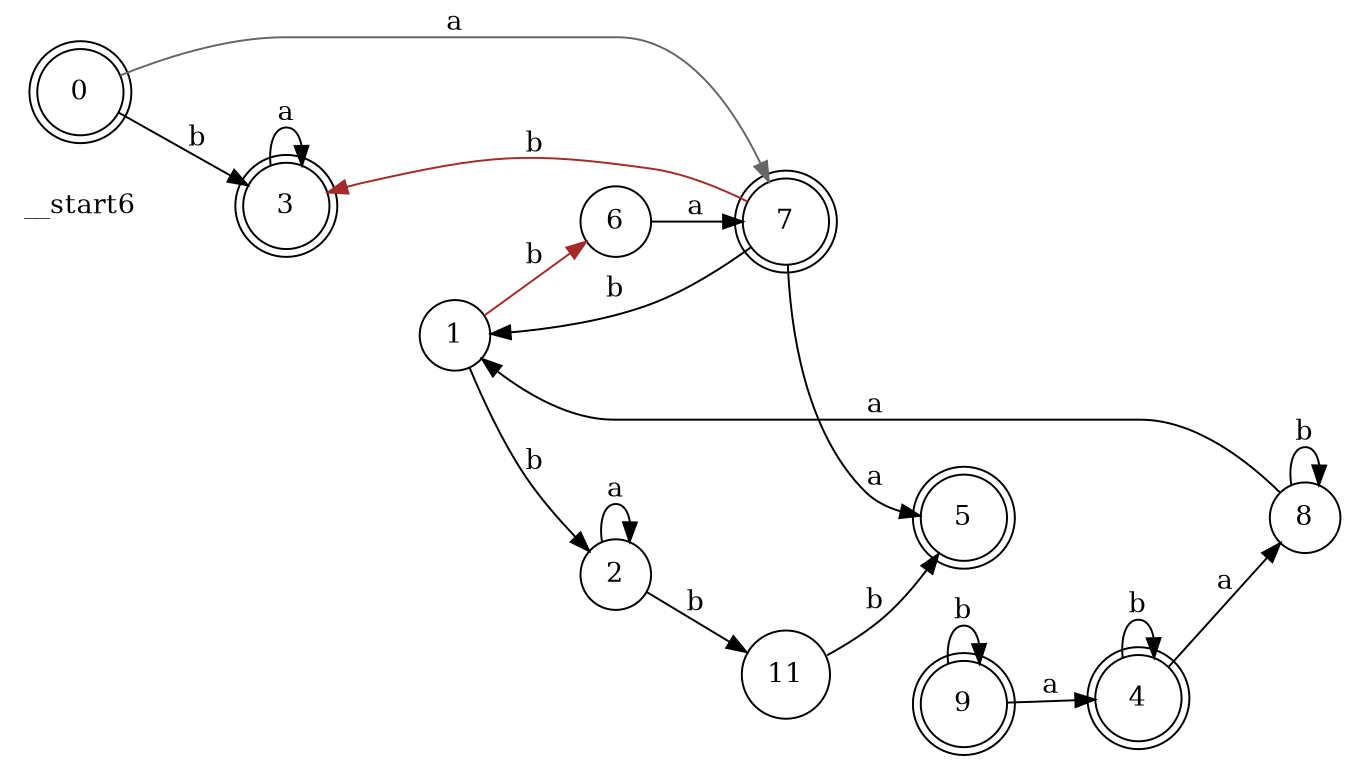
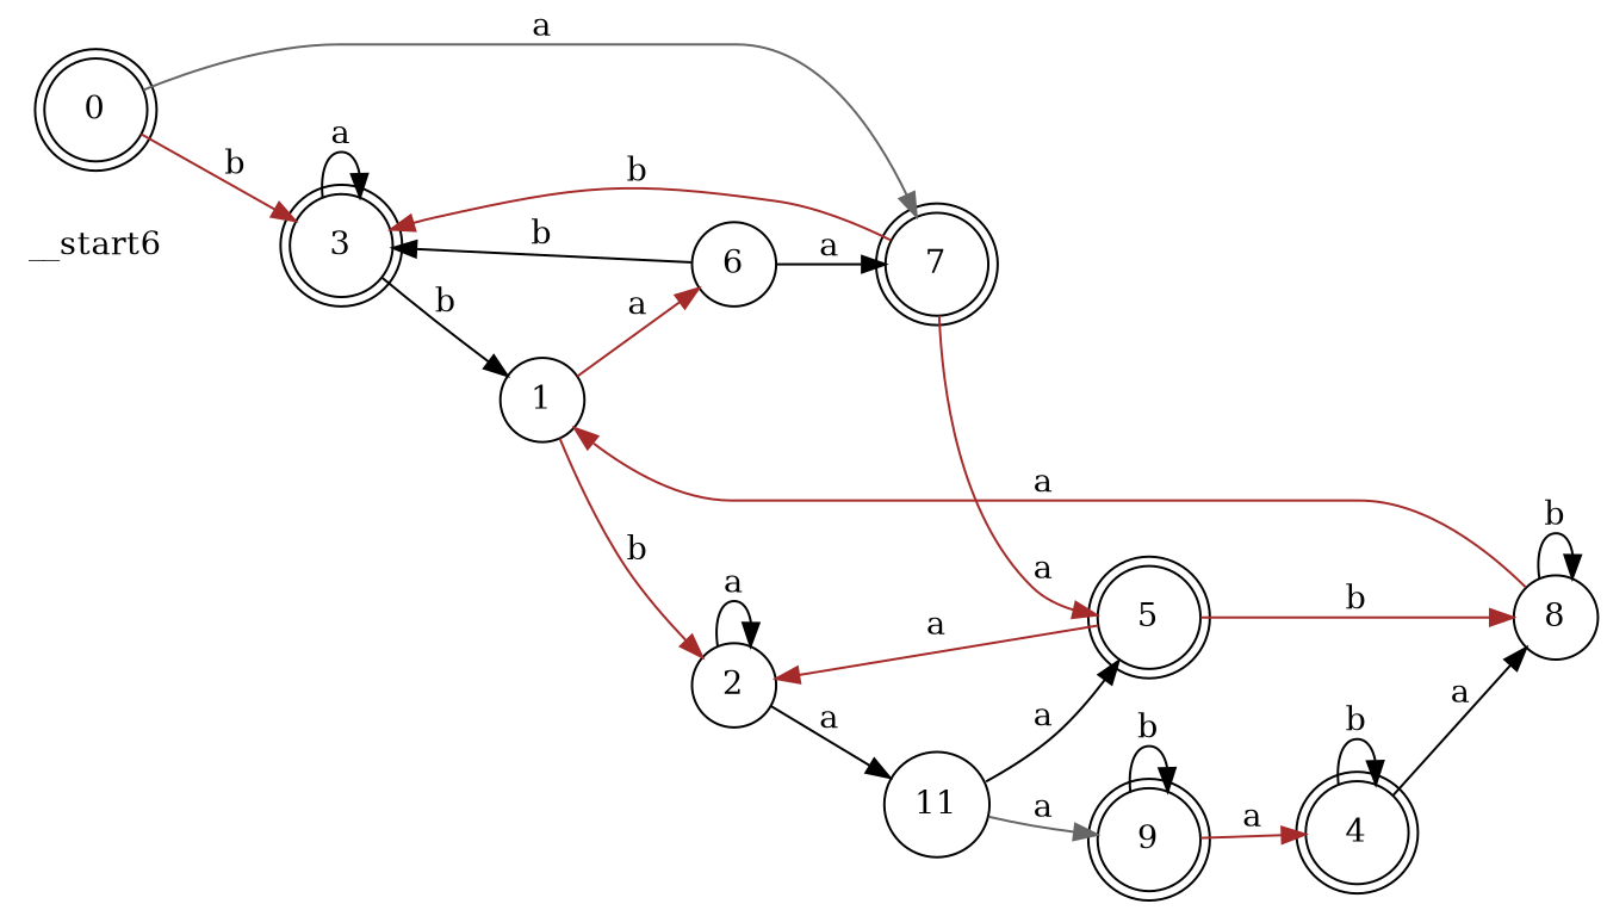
  digraph {
    rankdir=LR
    node [shape=doublecircle color=black fillcolor=white style="rounded,filled"]
    edge [color=black]
    n1 [label=__start6 shape=none color="" fillcolor="" style=""]
    n2 [label=0]
    n3 [label=3]
    n4 [label=7]
    n5 [label=1 shape=circle style=filled]
    n6 [label=5]
    n7 [label=2 shape=circle style=filled]
    n8 [label=6 shape=circle style=filled]
    n9 [label=11 shape=circle style=filled]
    n10 [label=9]
    n11 [label=4]
    n12 [label=8 shape=circle style=filled]
-   n2 -> n3 [label=b]
+   n2 -> n3 [color=brown label=b]
    n2 -> n4 [color=gray40 label=a]
    n3 -> n3 [label=a]
-   n4 -> n5 [label=b]
+   n3 -> n5 [label=b]
    n4 -> n3 [color=brown label=b]
-   n4 -> n6 [label=a]
-   n5 -> n7 [label=b]
-   n5 -> n8 [color=brown label=b]
+   n4 -> n6 [color=brown label=a]
+   n5 -> n7 [color=brown label=b]
+   n5 -> n8 [color=brown label=a]
+   n6 -> n7 [color=brown label=a]
+   n6 -> n12 [color=brown label=b]
    n7 -> n7 [label=a]
-   n7 -> n9 [label=b]
+   n7 -> n9 [label=a]
+   n8 -> n3 [label=b]
    n8 -> n4 [label=a]
-   n9 -> n6 [label=b]
+   n9 -> n6 [label=a]
+   n9 -> n10 [color=gray40 label=a]
    n10 -> n10 [label=b]
-   n10 -> n11 [label=a]
+   n10 -> n11 [color=brown label=a]
    n11 -> n11 [label=b]
    n11 -> n12 [label=a]
-   n12 -> n5 [label=a]
+   n12 -> n5 [color=brown label=a]
    n12 -> n12 [label=b]
  }
